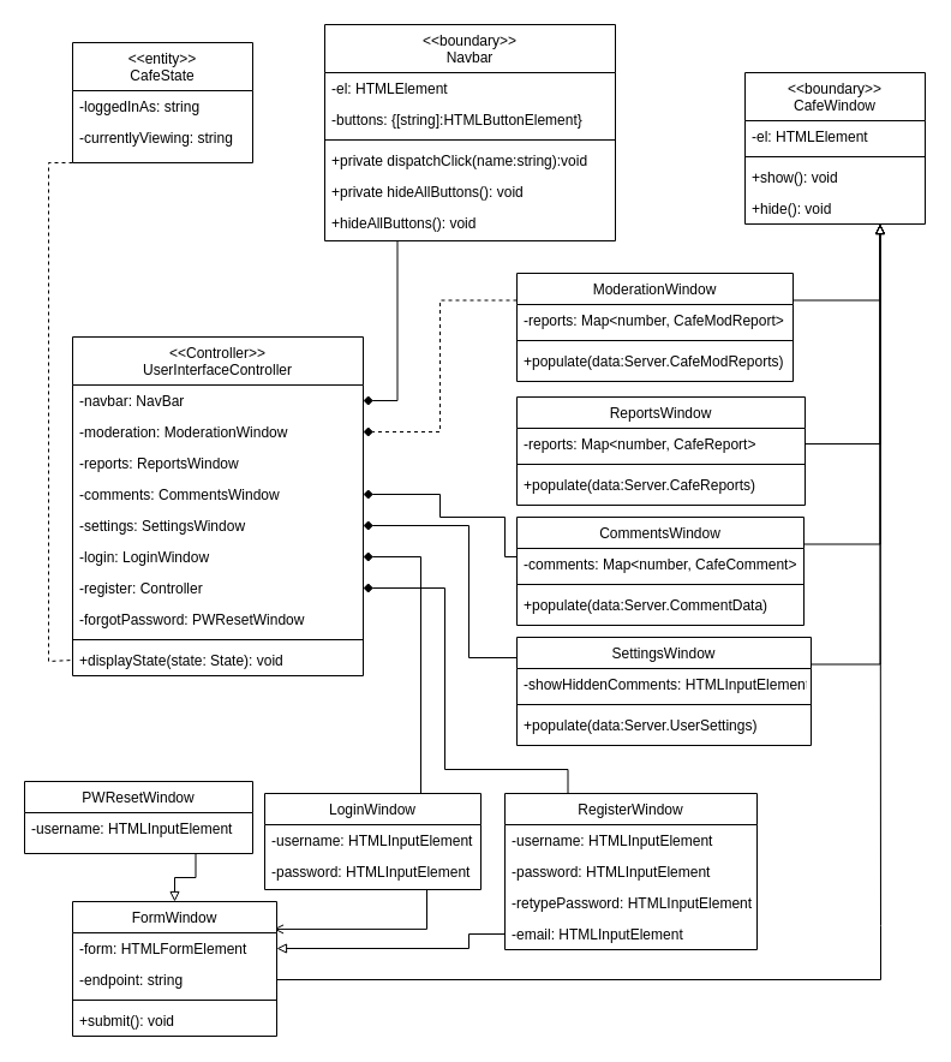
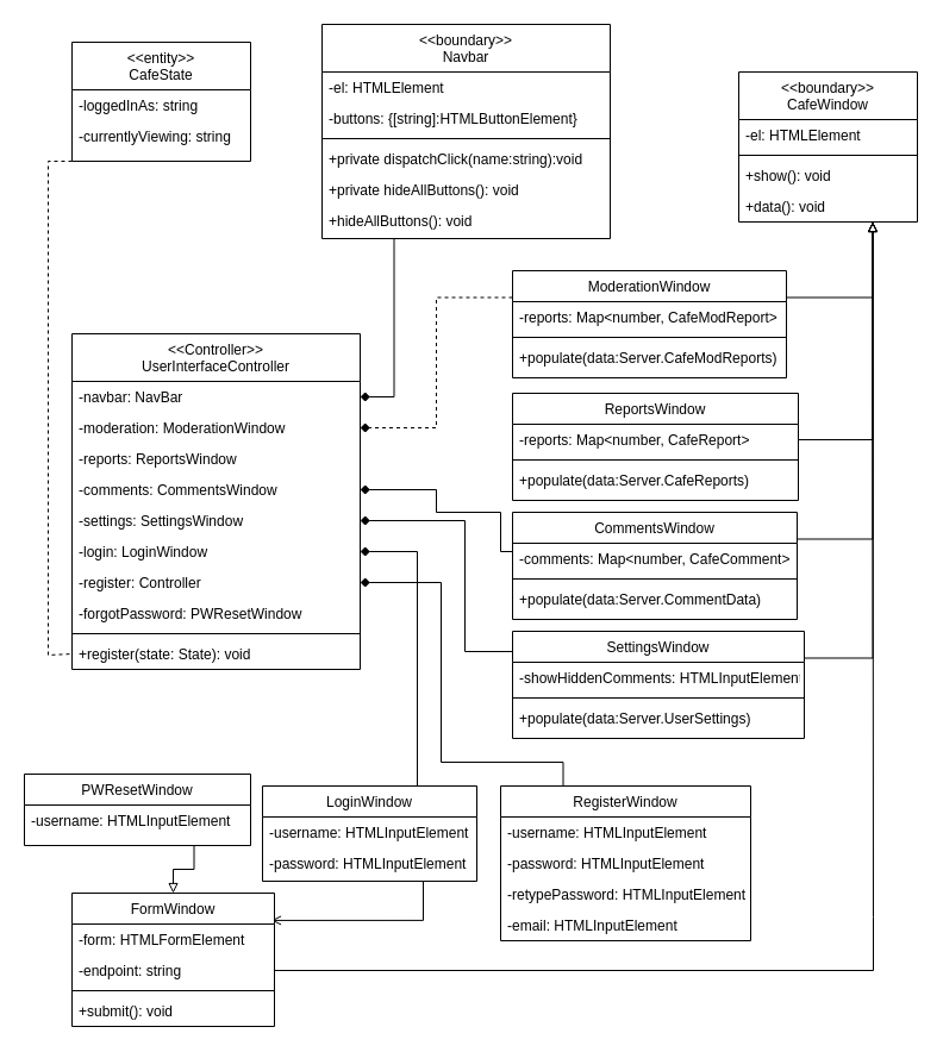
  <mxCell id="0" />
  <mxCell id="1" parent="0" />
  <mxCell id="2" value="&lt;&lt;boundary&gt;&gt;&#10;CafeWindow" style="swimlane;fontStyle=0;align=center;verticalAlign=top;childLayout=stackLayout;horizontal=1;startSize=40;horizontalStack=0;resizeParent=1;resizeLast=0;collapsible=1;marginBottom=0;rounded=0;shadow=0;strokeWidth=1;" parent="1" vertex="1"><mxGeometry x="620" y="60" width="150" height="126" as="geometry"><mxRectangle x="340" y="380" width="170" height="26" as="alternateBounds" /></mxGeometry></mxCell>
  <mxCell id="3" value="-el: HTMLElement" style="text;align=left;verticalAlign=top;spacingLeft=4;spacingRight=4;overflow=hidden;rotatable=0;points=[[0,0.5],[1,0.5]];portConstraint=eastwest;" parent="2" vertex="1"><mxGeometry y="40" width="150" height="26" as="geometry" /></mxCell>
  <mxCell id="4" value="" style="line;html=1;strokeWidth=1;align=left;verticalAlign=middle;spacingTop=-1;spacingLeft=3;spacingRight=3;rotatable=0;labelPosition=right;points=[];portConstraint=eastwest;" parent="2" vertex="1"><mxGeometry y="66" width="150" height="8" as="geometry" /></mxCell>
  <mxCell id="5" value="+show(): void" style="text;align=left;verticalAlign=top;spacingLeft=4;spacingRight=4;overflow=hidden;rotatable=0;points=[[0,0.5],[1,0.5]];portConstraint=eastwest;" parent="2" vertex="1"><mxGeometry y="74" width="150" height="26" as="geometry" /></mxCell>
- <mxCell id="6" value="+hide(): void" style="text;align=left;verticalAlign=top;spacingLeft=4;spacingRight=4;overflow=hidden;rotatable=0;points=[[0,0.5],[1,0.5]];portConstraint=eastwest;" parent="2" vertex="1"><mxGeometry y="100" width="150" height="20" as="geometry" /></mxCell>
+ <mxCell id="6" value="+data(): void" style="text;align=left;verticalAlign=top;spacingLeft=4;spacingRight=4;overflow=hidden;rotatable=0;points=[[0,0.5],[1,0.5]];portConstraint=eastwest;" parent="2" vertex="1"><mxGeometry y="100" width="150" height="20" as="geometry" /></mxCell>
  <mxCell id="7" style="edgeStyle=orthogonalEdgeStyle;rounded=0;orthogonalLoop=1;jettySize=auto;html=1;exitX=0.25;exitY=1;exitDx=0;exitDy=0;entryX=1;entryY=0.5;entryDx=0;entryDy=0;endArrow=diamond;endFill=1;" edge="1" parent="1" source="8" target="57"><mxGeometry relative="1" as="geometry" /></mxCell>
  <mxCell id="8" value="&lt;&lt;boundary&gt;&gt;&#10;Navbar" style="swimlane;fontStyle=0;align=center;verticalAlign=top;childLayout=stackLayout;horizontal=1;startSize=40;horizontalStack=0;resizeParent=1;resizeLast=0;collapsible=1;marginBottom=0;rounded=0;shadow=0;strokeWidth=1;" parent="1" vertex="1"><mxGeometry x="270" y="20" width="242" height="180" as="geometry"><mxRectangle x="550" y="140" width="160" height="26" as="alternateBounds" /></mxGeometry></mxCell>
  <mxCell id="9" value="-el: HTMLElement" style="text;align=left;verticalAlign=top;spacingLeft=4;spacingRight=4;overflow=hidden;rotatable=0;points=[[0,0.5],[1,0.5]];portConstraint=eastwest;rounded=0;shadow=0;html=0;" parent="8" vertex="1"><mxGeometry y="40" width="242" height="26" as="geometry" /></mxCell>
  <mxCell id="10" value="-buttons: {[string]:HTMLButtonElement}" style="text;align=left;verticalAlign=top;spacingLeft=4;spacingRight=4;overflow=hidden;rotatable=0;points=[[0,0.5],[1,0.5]];portConstraint=eastwest;rounded=0;shadow=0;html=0;" parent="8" vertex="1"><mxGeometry y="66" width="242" height="26" as="geometry" /></mxCell>
  <mxCell id="11" value="" style="line;html=1;strokeWidth=1;align=left;verticalAlign=middle;spacingTop=-1;spacingLeft=3;spacingRight=3;rotatable=0;labelPosition=right;points=[];portConstraint=eastwest;" parent="8" vertex="1"><mxGeometry y="92" width="242" height="8" as="geometry" /></mxCell>
  <mxCell id="12" value="+private dispatchClick(name:string):void" style="text;align=left;verticalAlign=top;spacingLeft=4;spacingRight=4;overflow=hidden;rotatable=0;points=[[0,0.5],[1,0.5]];portConstraint=eastwest;" parent="8" vertex="1"><mxGeometry y="100" width="242" height="26" as="geometry" /></mxCell>
  <mxCell id="13" value="+private hideAllButtons(): void" style="text;align=left;verticalAlign=top;spacingLeft=4;spacingRight=4;overflow=hidden;rotatable=0;points=[[0,0.5],[1,0.5]];portConstraint=eastwest;" parent="8" vertex="1"><mxGeometry y="126" width="242" height="26" as="geometry" /></mxCell>
  <mxCell id="14" value="+hideAllButtons(): void" style="text;align=left;verticalAlign=top;spacingLeft=4;spacingRight=4;overflow=hidden;rotatable=0;points=[[0,0.5],[1,0.5]];portConstraint=eastwest;" parent="8" vertex="1"><mxGeometry y="152" width="242" height="26" as="geometry" /></mxCell>
  <mxCell id="15" style="edgeStyle=orthogonalEdgeStyle;rounded=0;orthogonalLoop=1;jettySize=auto;html=1;exitX=1;exitY=0.25;exitDx=0;exitDy=0;entryX=0.75;entryY=1;entryDx=0;entryDy=0;endArrow=block;endFill=0;" edge="1" parent="1" source="17" target="2"><mxGeometry relative="1" as="geometry" /></mxCell>
  <mxCell id="16" style="edgeStyle=orthogonalEdgeStyle;rounded=0;orthogonalLoop=1;jettySize=auto;html=1;exitX=0;exitY=0.25;exitDx=0;exitDy=0;entryX=1;entryY=0.5;entryDx=0;entryDy=0;endArrow=diamond;endFill=1;" edge="1" parent="1" source="17" target="60"><mxGeometry relative="1" as="geometry"><Array as="points"><mxPoint x="420" y="463" /><mxPoint x="420" y="430" /><mxPoint x="366" y="430" /><mxPoint x="366" y="411" /></Array></mxGeometry></mxCell>
  <mxCell id="17" value="CommentsWindow" style="swimlane;fontStyle=0;align=center;verticalAlign=top;childLayout=stackLayout;horizontal=1;startSize=26;horizontalStack=0;resizeParent=1;resizeLast=0;collapsible=1;marginBottom=0;rounded=0;shadow=0;strokeWidth=1;" parent="1" vertex="1"><mxGeometry x="430" y="430" width="239" height="90" as="geometry"><mxRectangle x="340" y="380" width="170" height="26" as="alternateBounds" /></mxGeometry></mxCell>
  <mxCell id="18" value="-comments: Map&lt;number, CafeComment&gt;" style="text;align=left;verticalAlign=top;spacingLeft=4;spacingRight=4;overflow=hidden;rotatable=0;points=[[0,0.5],[1,0.5]];portConstraint=eastwest;" parent="17" vertex="1"><mxGeometry y="26" width="239" height="26" as="geometry" /></mxCell>
  <mxCell id="19" value="" style="line;html=1;strokeWidth=1;align=left;verticalAlign=middle;spacingTop=-1;spacingLeft=3;spacingRight=3;rotatable=0;labelPosition=right;points=[];portConstraint=eastwest;" parent="17" vertex="1"><mxGeometry y="52" width="239" height="8" as="geometry" /></mxCell>
  <mxCell id="20" value="+populate(data:Server.CommentData)" style="text;align=left;verticalAlign=top;spacingLeft=4;spacingRight=4;overflow=hidden;rotatable=0;points=[[0,0.5],[1,0.5]];portConstraint=eastwest;" parent="17" vertex="1"><mxGeometry y="60" width="239" height="26" as="geometry" /></mxCell>
  <mxCell id="21" style="edgeStyle=orthogonalEdgeStyle;rounded=0;orthogonalLoop=1;jettySize=auto;html=1;exitX=0;exitY=0.25;exitDx=0;exitDy=0;endArrow=diamond;endFill=1;entryX=1;entryY=0.5;entryDx=0;entryDy=0;dashed=1;" edge="1" parent="1" source="22" target="58"><mxGeometry relative="1" as="geometry"><mxPoint x="329.966" y="315" as="targetPoint" /></mxGeometry></mxCell>
  <mxCell id="22" value="ModerationWindow" style="swimlane;fontStyle=0;align=center;verticalAlign=top;childLayout=stackLayout;horizontal=1;startSize=26;horizontalStack=0;resizeParent=1;resizeLast=0;collapsible=1;marginBottom=0;rounded=0;shadow=0;strokeWidth=1;" parent="1" vertex="1"><mxGeometry x="430" y="227" width="230" height="90" as="geometry"><mxRectangle x="340" y="380" width="170" height="26" as="alternateBounds" /></mxGeometry></mxCell>
  <mxCell id="23" value="-reports: Map&lt;number, CafeModReport&gt;" style="text;align=left;verticalAlign=top;spacingLeft=4;spacingRight=4;overflow=hidden;rotatable=0;points=[[0,0.5],[1,0.5]];portConstraint=eastwest;" parent="22" vertex="1"><mxGeometry y="26" width="230" height="26" as="geometry" /></mxCell>
  <mxCell id="24" value="" style="line;html=1;strokeWidth=1;align=left;verticalAlign=middle;spacingTop=-1;spacingLeft=3;spacingRight=3;rotatable=0;labelPosition=right;points=[];portConstraint=eastwest;" parent="22" vertex="1"><mxGeometry y="52" width="230" height="8" as="geometry" /></mxCell>
  <mxCell id="25" value="+populate(data:Server.CafeModReports)" style="text;align=left;verticalAlign=top;spacingLeft=4;spacingRight=4;overflow=hidden;rotatable=0;points=[[0,0.5],[1,0.5]];portConstraint=eastwest;" parent="22" vertex="1"><mxGeometry y="60" width="230" height="26" as="geometry" /></mxCell>
  <mxCell id="26" value="ReportsWindow" style="swimlane;fontStyle=0;align=center;verticalAlign=top;childLayout=stackLayout;horizontal=1;startSize=26;horizontalStack=0;resizeParent=1;resizeLast=0;collapsible=1;marginBottom=0;rounded=0;shadow=0;strokeWidth=1;" parent="1" vertex="1"><mxGeometry x="430" y="330" width="240" height="90" as="geometry"><mxRectangle x="340" y="380" width="170" height="26" as="alternateBounds" /></mxGeometry></mxCell>
  <mxCell id="27" value="-reports: Map&lt;number, CafeReport&gt;" style="text;align=left;verticalAlign=top;spacingLeft=4;spacingRight=4;overflow=hidden;rotatable=0;points=[[0,0.5],[1,0.5]];portConstraint=eastwest;" parent="26" vertex="1"><mxGeometry y="26" width="240" height="26" as="geometry" /></mxCell>
  <mxCell id="28" value="" style="line;html=1;strokeWidth=1;align=left;verticalAlign=middle;spacingTop=-1;spacingLeft=3;spacingRight=3;rotatable=0;labelPosition=right;points=[];portConstraint=eastwest;" parent="26" vertex="1"><mxGeometry y="52" width="240" height="8" as="geometry" /></mxCell>
  <mxCell id="29" value="+populate(data:Server.CafeReports)" style="text;align=left;verticalAlign=top;spacingLeft=4;spacingRight=4;overflow=hidden;rotatable=0;points=[[0,0.5],[1,0.5]];portConstraint=eastwest;" parent="26" vertex="1"><mxGeometry y="60" width="240" height="26" as="geometry" /></mxCell>
  <mxCell id="30" style="edgeStyle=orthogonalEdgeStyle;rounded=0;orthogonalLoop=1;jettySize=auto;html=1;exitX=0.75;exitY=1;exitDx=0;exitDy=0;endArrow=open;endFill=0;entryX=0.985;entryY=-0.118;entryDx=0;entryDy=0;entryPerimeter=0;" edge="1" parent="1" source="32" target="37"><mxGeometry relative="1" as="geometry" /></mxCell>
  <mxCell id="31" style="edgeStyle=orthogonalEdgeStyle;rounded=0;orthogonalLoop=1;jettySize=auto;html=1;exitX=0.5;exitY=0;exitDx=0;exitDy=0;entryX=1;entryY=0.5;entryDx=0;entryDy=0;endArrow=diamond;endFill=1;" edge="1" parent="1" source="32" target="62"><mxGeometry relative="1" as="geometry"><Array as="points"><mxPoint x="350" y="660" /><mxPoint x="350" y="463" /></Array></mxGeometry></mxCell>
  <mxCell id="32" value="LoginWindow" style="swimlane;fontStyle=0;align=center;verticalAlign=top;childLayout=stackLayout;horizontal=1;startSize=26;horizontalStack=0;resizeParent=1;resizeLast=0;collapsible=1;marginBottom=0;rounded=0;shadow=0;strokeWidth=1;" parent="1" vertex="1"><mxGeometry x="220" y="660" width="180" height="80" as="geometry"><mxRectangle x="340" y="380" width="170" height="26" as="alternateBounds" /></mxGeometry></mxCell>
  <mxCell id="33" value="-username: HTMLInputElement" style="text;align=left;verticalAlign=top;spacingLeft=4;spacingRight=4;overflow=hidden;rotatable=0;points=[[0,0.5],[1,0.5]];portConstraint=eastwest;" parent="32" vertex="1"><mxGeometry y="26" width="180" height="26" as="geometry" /></mxCell>
  <mxCell id="34" value="-password: HTMLInputElement" style="text;align=left;verticalAlign=top;spacingLeft=4;spacingRight=4;overflow=hidden;rotatable=0;points=[[0,0.5],[1,0.5]];portConstraint=eastwest;" parent="32" vertex="1"><mxGeometry y="52" width="180" height="26" as="geometry" /></mxCell>
  <mxCell id="35" style="edgeStyle=orthogonalEdgeStyle;rounded=0;orthogonalLoop=1;jettySize=auto;html=1;exitX=1;exitY=0.5;exitDx=0;exitDy=0;entryX=0.75;entryY=1;entryDx=0;entryDy=0;endArrow=block;endFill=0;" edge="1" parent="1" source="38" target="2"><mxGeometry relative="1" as="geometry"><Array as="points"><mxPoint x="733" y="815" /><mxPoint x="733" y="770" /></Array></mxGeometry></mxCell>
  <mxCell id="36" value="FormWindow" style="swimlane;fontStyle=0;align=center;verticalAlign=top;childLayout=stackLayout;horizontal=1;startSize=26;horizontalStack=0;resizeParent=1;resizeLast=0;collapsible=1;marginBottom=0;rounded=0;shadow=0;strokeWidth=1;" parent="1" vertex="1"><mxGeometry x="60" y="750" width="170" height="112" as="geometry"><mxRectangle x="340" y="380" width="170" height="26" as="alternateBounds" /></mxGeometry></mxCell>
  <mxCell id="37" value="-form: HTMLFormElement" style="text;align=left;verticalAlign=top;spacingLeft=4;spacingRight=4;overflow=hidden;rotatable=0;points=[[0,0.5],[1,0.5]];portConstraint=eastwest;" parent="36" vertex="1"><mxGeometry y="26" width="170" height="26" as="geometry" /></mxCell>
  <mxCell id="38" value="-endpoint: string" style="text;align=left;verticalAlign=top;spacingLeft=4;spacingRight=4;overflow=hidden;rotatable=0;points=[[0,0.5],[1,0.5]];portConstraint=eastwest;" parent="36" vertex="1"><mxGeometry y="52" width="170" height="26" as="geometry" /></mxCell>
  <mxCell id="39" value="" style="line;html=1;strokeWidth=1;align=left;verticalAlign=middle;spacingTop=-1;spacingLeft=3;spacingRight=3;rotatable=0;labelPosition=right;points=[];portConstraint=eastwest;" parent="36" vertex="1"><mxGeometry y="78" width="170" height="8" as="geometry" /></mxCell>
  <mxCell id="40" value="+submit(): void" style="text;align=left;verticalAlign=top;spacingLeft=4;spacingRight=4;overflow=hidden;rotatable=0;points=[[0,0.5],[1,0.5]];portConstraint=eastwest;" parent="36" vertex="1"><mxGeometry y="86" width="170" height="26" as="geometry" /></mxCell>
  <mxCell id="41" style="edgeStyle=orthogonalEdgeStyle;rounded=0;orthogonalLoop=1;jettySize=auto;html=1;exitX=0.25;exitY=0;exitDx=0;exitDy=0;entryX=1;entryY=0.5;entryDx=0;entryDy=0;endArrow=diamond;endFill=1;" edge="1" parent="1" source="42" target="63"><mxGeometry relative="1" as="geometry"><Array as="points"><mxPoint x="473" y="640" /><mxPoint x="370" y="640" /><mxPoint x="370" y="489" /></Array></mxGeometry></mxCell>
  <mxCell id="42" value="RegisterWindow" style="swimlane;fontStyle=0;align=center;verticalAlign=top;childLayout=stackLayout;horizontal=1;startSize=26;horizontalStack=0;resizeParent=1;resizeLast=0;collapsible=1;marginBottom=0;rounded=0;shadow=0;strokeWidth=1;" parent="1" vertex="1"><mxGeometry x="420" y="660" width="210" height="130" as="geometry"><mxRectangle x="340" y="380" width="170" height="26" as="alternateBounds" /></mxGeometry></mxCell>
  <mxCell id="43" value="-username: HTMLInputElement" style="text;align=left;verticalAlign=top;spacingLeft=4;spacingRight=4;overflow=hidden;rotatable=0;points=[[0,0.5],[1,0.5]];portConstraint=eastwest;" parent="42" vertex="1"><mxGeometry y="26" width="210" height="26" as="geometry" /></mxCell>
  <mxCell id="44" value="-password: HTMLInputElement" style="text;align=left;verticalAlign=top;spacingLeft=4;spacingRight=4;overflow=hidden;rotatable=0;points=[[0,0.5],[1,0.5]];portConstraint=eastwest;" parent="42" vertex="1"><mxGeometry y="52" width="210" height="26" as="geometry" /></mxCell>
  <mxCell id="45" value="-retypePassword: HTMLInputElement" style="text;align=left;verticalAlign=top;spacingLeft=4;spacingRight=4;overflow=hidden;rotatable=0;points=[[0,0.5],[1,0.5]];portConstraint=eastwest;" parent="42" vertex="1"><mxGeometry y="78" width="210" height="26" as="geometry" /></mxCell>
  <mxCell id="46" value="-email: HTMLInputElement" style="text;align=left;verticalAlign=top;spacingLeft=4;spacingRight=4;overflow=hidden;rotatable=0;points=[[0,0.5],[1,0.5]];portConstraint=eastwest;" parent="42" vertex="1"><mxGeometry y="104" width="210" height="26" as="geometry" /></mxCell>
  <mxCell id="47" style="edgeStyle=orthogonalEdgeStyle;rounded=0;orthogonalLoop=1;jettySize=auto;html=1;exitX=0.75;exitY=1;exitDx=0;exitDy=0;entryX=0.5;entryY=0;entryDx=0;entryDy=0;endArrow=block;endFill=0;" edge="1" parent="1" source="48" target="36"><mxGeometry relative="1" as="geometry" /></mxCell>
  <mxCell id="48" value="PWResetWindow" style="swimlane;fontStyle=0;align=center;verticalAlign=top;childLayout=stackLayout;horizontal=1;startSize=26;horizontalStack=0;resizeParent=1;resizeLast=0;collapsible=1;marginBottom=0;rounded=0;shadow=0;strokeWidth=1;" parent="1" vertex="1"><mxGeometry x="20" y="650" width="190" height="60" as="geometry"><mxRectangle x="340" y="380" width="170" height="26" as="alternateBounds" /></mxGeometry></mxCell>
  <mxCell id="49" value="-username: HTMLInputElement" style="text;align=left;verticalAlign=top;spacingLeft=4;spacingRight=4;overflow=hidden;rotatable=0;points=[[0,0.5],[1,0.5]];portConstraint=eastwest;" parent="48" vertex="1"><mxGeometry y="26" width="190" height="26" as="geometry" /></mxCell>
  <mxCell id="50" style="edgeStyle=orthogonalEdgeStyle;rounded=0;orthogonalLoop=1;jettySize=auto;html=1;exitX=1;exitY=0.25;exitDx=0;exitDy=0;entryX=0.75;entryY=1;entryDx=0;entryDy=0;endArrow=block;endFill=0;" edge="1" parent="1" source="52" target="2"><mxGeometry relative="1" as="geometry" /></mxCell>
  <mxCell id="51" style="edgeStyle=orthogonalEdgeStyle;rounded=0;orthogonalLoop=1;jettySize=auto;html=1;exitX=0;exitY=0.25;exitDx=0;exitDy=0;entryX=1;entryY=0.5;entryDx=0;entryDy=0;endArrow=diamond;endFill=1;" edge="1" parent="1" source="52" target="61"><mxGeometry relative="1" as="geometry"><Array as="points"><mxPoint x="390" y="547" /><mxPoint x="390" y="437" /></Array></mxGeometry></mxCell>
  <mxCell id="52" value="SettingsWindow" style="swimlane;fontStyle=0;align=center;verticalAlign=top;childLayout=stackLayout;horizontal=1;startSize=26;horizontalStack=0;resizeParent=1;resizeLast=0;collapsible=1;marginBottom=0;rounded=0;shadow=0;strokeWidth=1;" parent="1" vertex="1"><mxGeometry x="430" y="530" width="245" height="90" as="geometry"><mxRectangle x="340" y="380" width="170" height="26" as="alternateBounds" /></mxGeometry></mxCell>
  <mxCell id="53" value="-showHiddenComments: HTMLInputElement" style="text;align=left;verticalAlign=top;spacingLeft=4;spacingRight=4;overflow=hidden;rotatable=0;points=[[0,0.5],[1,0.5]];portConstraint=eastwest;" parent="52" vertex="1"><mxGeometry y="26" width="245" height="26" as="geometry" /></mxCell>
  <mxCell id="54" value="" style="line;html=1;strokeWidth=1;align=left;verticalAlign=middle;spacingTop=-1;spacingLeft=3;spacingRight=3;rotatable=0;labelPosition=right;points=[];portConstraint=eastwest;" parent="52" vertex="1"><mxGeometry y="52" width="245" height="8" as="geometry" /></mxCell>
  <mxCell id="55" value="+populate(data:Server.UserSettings)" style="text;align=left;verticalAlign=top;spacingLeft=4;spacingRight=4;overflow=hidden;rotatable=0;points=[[0,0.5],[1,0.5]];portConstraint=eastwest;" parent="52" vertex="1"><mxGeometry y="60" width="245" height="26" as="geometry" /></mxCell>
  <mxCell id="56" value="&lt;&lt;Controller&gt;&gt;&#10;UserInterfaceController" style="swimlane;fontStyle=0;align=center;verticalAlign=top;childLayout=stackLayout;horizontal=1;startSize=40;horizontalStack=0;resizeParent=1;resizeLast=0;collapsible=1;marginBottom=0;rounded=0;shadow=0;strokeWidth=1;" vertex="1" parent="1"><mxGeometry x="60" y="280" width="242" height="282" as="geometry"><mxRectangle x="550" y="140" width="160" height="26" as="alternateBounds" /></mxGeometry></mxCell>
  <mxCell id="57" value="-navbar: NavBar" style="text;align=left;verticalAlign=top;spacingLeft=4;spacingRight=4;overflow=hidden;rotatable=0;points=[[0,0.5],[1,0.5]];portConstraint=eastwest;rounded=0;shadow=0;html=0;" vertex="1" parent="56"><mxGeometry y="40" width="242" height="26" as="geometry" /></mxCell>
  <mxCell id="58" value="-moderation: ModerationWindow" style="text;align=left;verticalAlign=top;spacingLeft=4;spacingRight=4;overflow=hidden;rotatable=0;points=[[0,0.5],[1,0.5]];portConstraint=eastwest;rounded=0;shadow=0;html=0;" vertex="1" parent="56"><mxGeometry y="66" width="242" height="26" as="geometry" /></mxCell>
  <mxCell id="59" value="-reports: ReportsWindow" style="text;align=left;verticalAlign=top;spacingLeft=4;spacingRight=4;overflow=hidden;rotatable=0;points=[[0,0.5],[1,0.5]];portConstraint=eastwest;rounded=0;shadow=0;html=0;" vertex="1" parent="56"><mxGeometry y="92" width="242" height="26" as="geometry" /></mxCell>
  <mxCell id="60" value="-comments: CommentsWindow" style="text;align=left;verticalAlign=top;spacingLeft=4;spacingRight=4;overflow=hidden;rotatable=0;points=[[0,0.5],[1,0.5]];portConstraint=eastwest;rounded=0;shadow=0;html=0;" vertex="1" parent="56"><mxGeometry y="118" width="242" height="26" as="geometry" /></mxCell>
  <mxCell id="61" value="-settings: SettingsWindow" style="text;align=left;verticalAlign=top;spacingLeft=4;spacingRight=4;overflow=hidden;rotatable=0;points=[[0,0.5],[1,0.5]];portConstraint=eastwest;rounded=0;shadow=0;html=0;" vertex="1" parent="56"><mxGeometry y="144" width="242" height="26" as="geometry" /></mxCell>
  <mxCell id="62" value="-login: LoginWindow" style="text;align=left;verticalAlign=top;spacingLeft=4;spacingRight=4;overflow=hidden;rotatable=0;points=[[0,0.5],[1,0.5]];portConstraint=eastwest;rounded=0;shadow=0;html=0;" vertex="1" parent="56"><mxGeometry y="170" width="242" height="26" as="geometry" /></mxCell>
  <mxCell id="63" value="-register: Controller" style="text;align=left;verticalAlign=top;spacingLeft=4;spacingRight=4;overflow=hidden;rotatable=0;points=[[0,0.5],[1,0.5]];portConstraint=eastwest;rounded=0;shadow=0;html=0;" vertex="1" parent="56"><mxGeometry y="196" width="242" height="26" as="geometry" /></mxCell>
  <mxCell id="64" value="-forgotPassword: PWResetWindow" style="text;align=left;verticalAlign=top;spacingLeft=4;spacingRight=4;overflow=hidden;rotatable=0;points=[[0,0.5],[1,0.5]];portConstraint=eastwest;rounded=0;shadow=0;html=0;" vertex="1" parent="56"><mxGeometry y="222" width="242" height="26" as="geometry" /></mxCell>
  <mxCell id="65" value="" style="line;html=1;strokeWidth=1;align=left;verticalAlign=middle;spacingTop=-1;spacingLeft=3;spacingRight=3;rotatable=0;labelPosition=right;points=[];portConstraint=eastwest;" vertex="1" parent="56"><mxGeometry y="248" width="242" height="8" as="geometry" /></mxCell>
- <mxCell id="66" value="+displayState(state: State): void" style="text;align=left;verticalAlign=top;spacingLeft=4;spacingRight=4;overflow=hidden;rotatable=0;points=[[0,0.5],[1,0.5]];portConstraint=eastwest;" vertex="1" parent="56"><mxGeometry y="256" width="242" height="26" as="geometry" /></mxCell>
+ <mxCell id="66" value="+register(state: State): void" style="text;align=left;verticalAlign=top;spacingLeft=4;spacingRight=4;overflow=hidden;rotatable=0;points=[[0,0.5],[1,0.5]];portConstraint=eastwest;" vertex="1" parent="56"><mxGeometry y="256" width="242" height="26" as="geometry" /></mxCell>
  <mxCell id="67" style="edgeStyle=orthogonalEdgeStyle;rounded=0;orthogonalLoop=1;jettySize=auto;html=1;exitX=0;exitY=1;exitDx=0;exitDy=0;entryX=0;entryY=0.5;entryDx=0;entryDy=0;endArrow=none;endFill=0;dashed=1;" edge="1" parent="1" source="68" target="66"><mxGeometry relative="1" as="geometry"><Array as="points"><mxPoint x="40" y="135" /><mxPoint x="40" y="550" /></Array></mxGeometry></mxCell>
  <mxCell id="68" value="&lt;&lt;entity&gt;&gt;&#10;CafeState" style="swimlane;fontStyle=0;align=center;verticalAlign=top;childLayout=stackLayout;horizontal=1;startSize=40;horizontalStack=0;resizeParent=1;resizeLast=0;collapsible=1;marginBottom=0;rounded=0;shadow=0;strokeWidth=1;" vertex="1" parent="1"><mxGeometry x="60" y="35" width="150" height="100" as="geometry"><mxRectangle x="340" y="380" width="170" height="26" as="alternateBounds" /></mxGeometry></mxCell>
  <mxCell id="69" value="-loggedInAs: string" style="text;align=left;verticalAlign=top;spacingLeft=4;spacingRight=4;overflow=hidden;rotatable=0;points=[[0,0.5],[1,0.5]];portConstraint=eastwest;" vertex="1" parent="68"><mxGeometry y="40" width="150" height="26" as="geometry" /></mxCell>
  <mxCell id="70" value="-currentlyViewing: string" style="text;align=left;verticalAlign=top;spacingLeft=4;spacingRight=4;overflow=hidden;rotatable=0;points=[[0,0.5],[1,0.5]];portConstraint=eastwest;" vertex="1" parent="68"><mxGeometry y="66" width="150" height="26" as="geometry" /></mxCell>
  <mxCell id="71" style="edgeStyle=orthogonalEdgeStyle;rounded=0;orthogonalLoop=1;jettySize=auto;html=1;exitX=1;exitY=0.25;exitDx=0;exitDy=0;entryX=0.75;entryY=1;entryDx=0;entryDy=0;endArrow=block;endFill=0;" edge="1" parent="1" source="22" target="2"><mxGeometry relative="1" as="geometry" /></mxCell>
  <mxCell id="72" style="edgeStyle=orthogonalEdgeStyle;rounded=0;orthogonalLoop=1;jettySize=auto;html=1;exitX=1;exitY=0.5;exitDx=0;exitDy=0;entryX=0.75;entryY=1;entryDx=0;entryDy=0;endArrow=block;endFill=0;" edge="1" parent="1" source="27" target="2"><mxGeometry relative="1" as="geometry" /></mxCell>
- <mxCell id="73" style="edgeStyle=orthogonalEdgeStyle;rounded=0;orthogonalLoop=1;jettySize=auto;html=1;exitX=0;exitY=0.5;exitDx=0;exitDy=0;entryX=1;entryY=0.5;entryDx=0;entryDy=0;endArrow=block;endFill=0;" edge="1" parent="1" source="46" target="37"><mxGeometry relative="1" as="geometry"><Array as="points"><mxPoint x="390" y="777" /><mxPoint x="390" y="789" /></Array></mxGeometry></mxCell>
